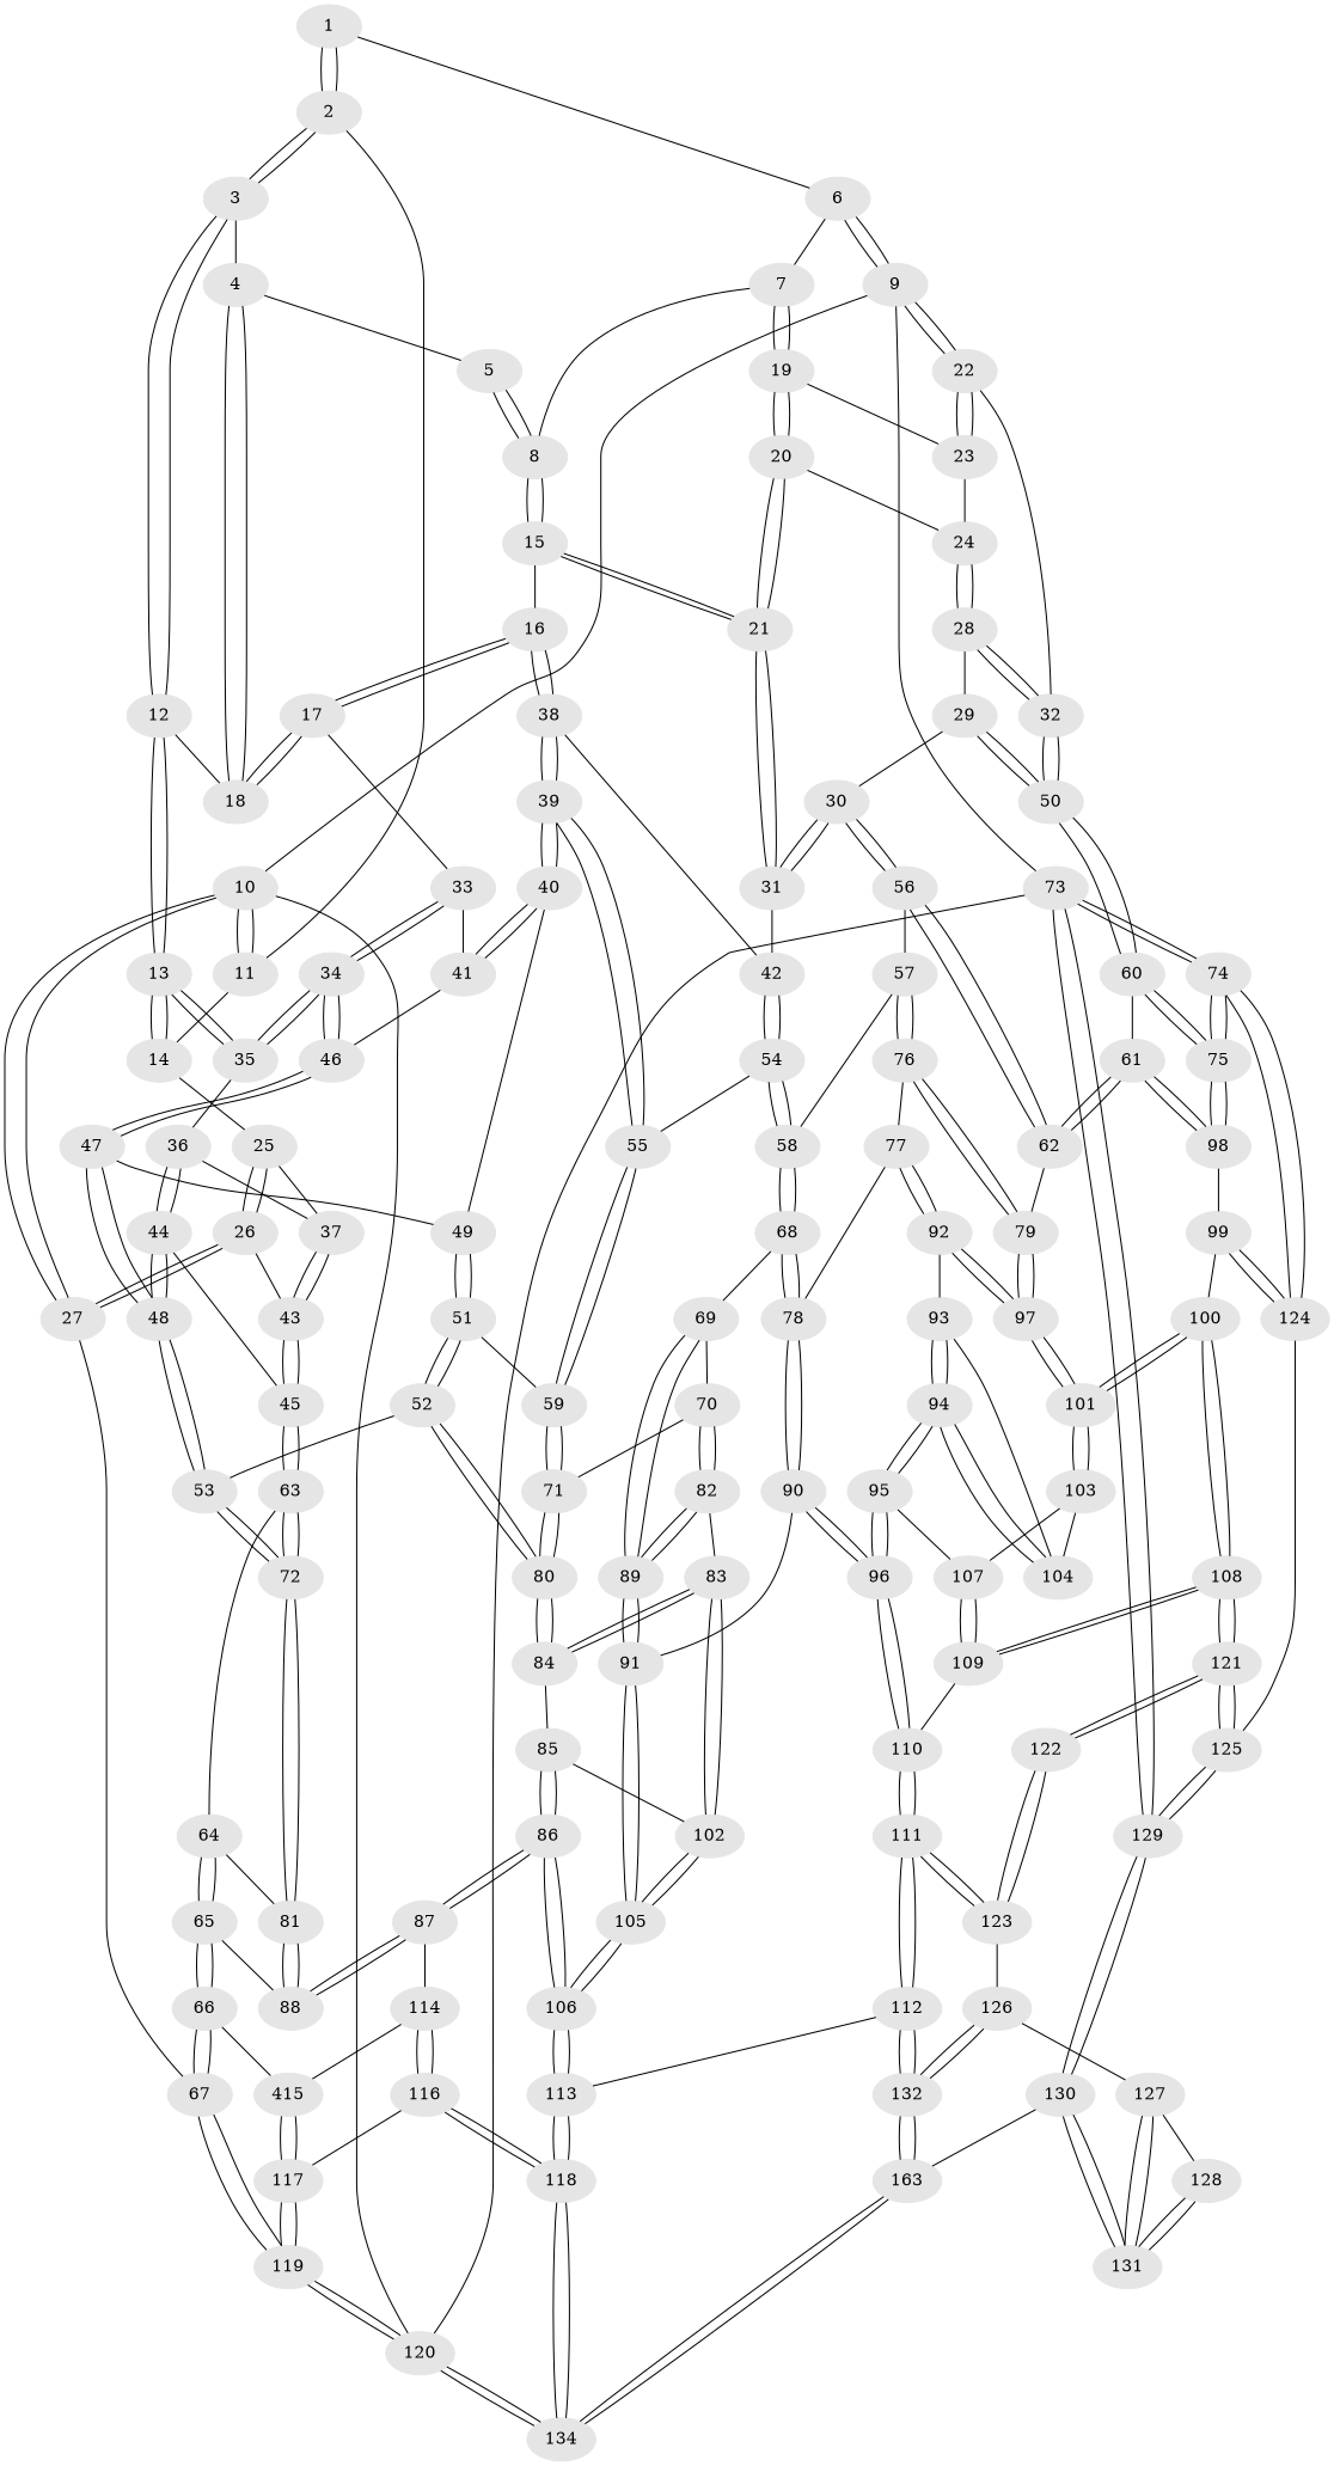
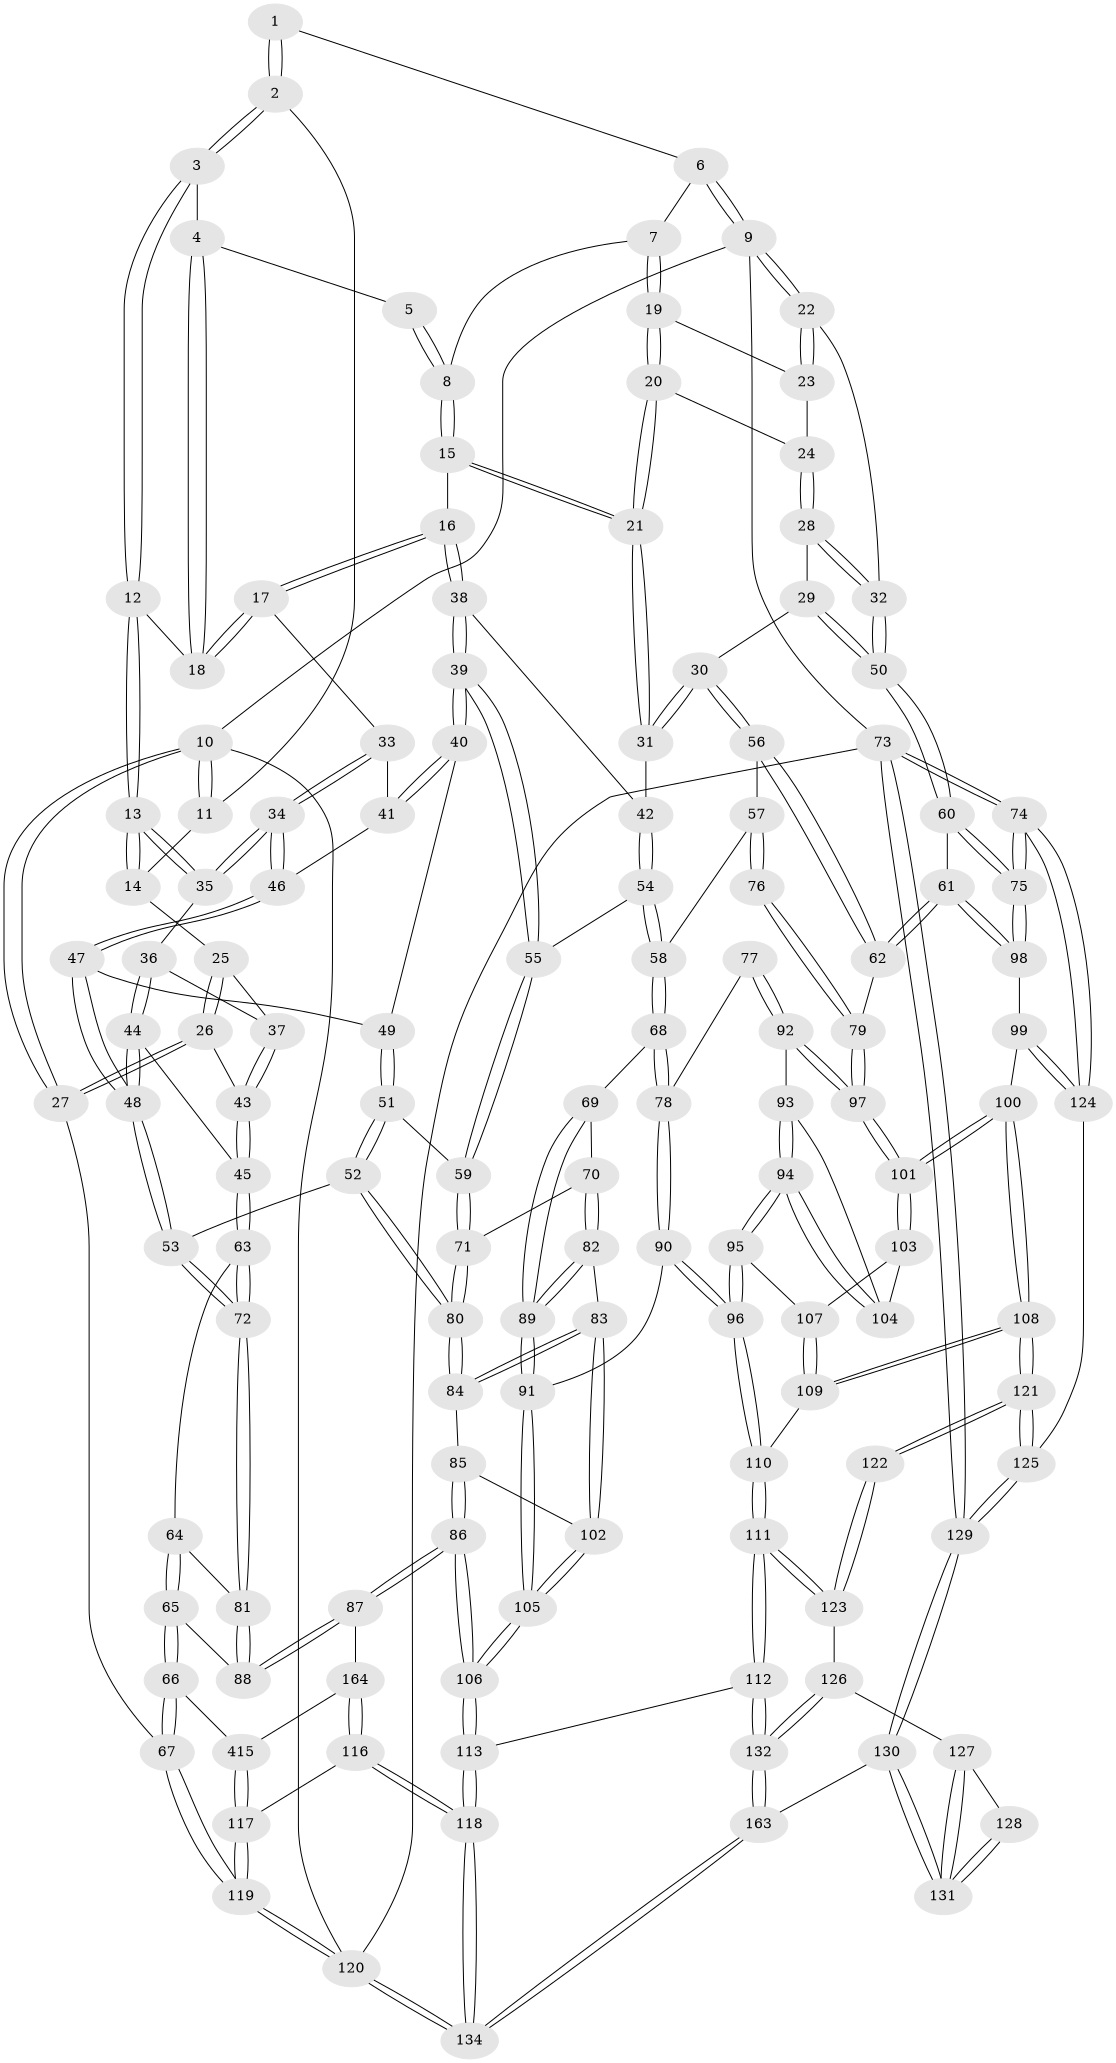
  graph {
    node [color=gray90 style=filled]
    1
    2
    6
    3
    11
    7
    9
    4
    12
    14
    5
    18
    13
    8
    15
    19
    10
    22
    73
    20
    23
    16
    21
    27
    120
    32
    74
    129
    67
    134
    25
    35
    36
    26
    37
    17
    38
    31
    33
    42
    39
    34
    41
    24
    28
    50
    29
    43
    45
    119
    30
    56
    60
    57
    62
    54
    46
    47
    44
    48
    40
    55
    49
    59
    51
    58
    63
    53
    72
    64
    52
    61
    75
    80
    71
    84
    81
    68
    76
    79
    77
    69
    78
    98
    99
    97
    65
    66
    88
    n90 [label=415]
    117
    70
    89
    90
    82
    91
    83
    124
    130
    125
    92
    93
    96
    101
    85
    102
    105
    86
    87
    106
-   114
+   114 [label=164]
    113
    116
    110
    94
    104
    95
    107
    109
    111
    103
    100
    108
    121
    118
    122
    112
    123
    132
    126
    n131 [label=163]
    127
    128
    131
    1 -- 2
    1 -- 2
    1 -- 6
    2 -- 3
    2 -- 3
    2 -- 11
    6 -- 7
    6 -- 9
    6 -- 9
    3 -- 4
    3 -- 12
    3 -- 12
    11 -- 14
    7 -- 8
    7 -- 19
    7 -- 19
    9 -- 10
    9 -- 22
    9 -- 22
    9 -- 73
    4 -- 5
    4 -- 18
    4 -- 18
    12 -- 18
    12 -- 13
    12 -- 13
    14 -- 25
    5 -- 8
    5 -- 8
    13 -- 14
    13 -- 14
    13 -- 35
    13 -- 35
    8 -- 15
    8 -- 15
    15 -- 16
    15 -- 21
    15 -- 21
    19 -- 20
    19 -- 20
    19 -- 23
    10 -- 11
    10 -- 11
    10 -- 27
    10 -- 27
    10 -- 120
    22 -- 23
    22 -- 23
    22 -- 32
    73 -- 120
    73 -- 74
    73 -- 74
    73 -- 129
    73 -- 129
    20 -- 21
    20 -- 21
    20 -- 24
    23 -- 24
    16 -- 17
    16 -- 17
    16 -- 38
    16 -- 38
    21 -- 31
    21 -- 31
    27 -- 67
    120 -- 134
    120 -- 134
    32 -- 50
    32 -- 50
    74 -- 75
    74 -- 75
    74 -- 124
    74 -- 124
    129 -- 130
    129 -- 130
    67 -- 119
    67 -- 119
    25 -- 26
    25 -- 26
    25 -- 37
    35 -- 36
    36 -- 37
    36 -- 44
    36 -- 44
    26 -- 27
    26 -- 27
    26 -- 43
    37 -- 43
    37 -- 43
    17 -- 18
    17 -- 18
    17 -- 33
    38 -- 42
    38 -- 39
    38 -- 39
    31 -- 42
    33 -- 34
    33 -- 34
    33 -- 41
    42 -- 54
    42 -- 54
    39 -- 40
    39 -- 40
    39 -- 55
    39 -- 55
    34 -- 35
    34 -- 35
    34 -- 46
    34 -- 46
    41 -- 46
    24 -- 28
    24 -- 28
    28 -- 32
    28 -- 32
    28 -- 29
    50 -- 60
    50 -- 60
    29 -- 50
    29 -- 50
    29 -- 30
    43 -- 45
    43 -- 45
    45 -- 63
    45 -- 63
    119 -- 120
    119 -- 120
    30 -- 31
    30 -- 31
    30 -- 56
    30 -- 56
    56 -- 57
    56 -- 62
    56 -- 62
    60 -- 61
    60 -- 75
    60 -- 75
    57 -- 58
    57 -- 76
    57 -- 76
    62 -- 79
    54 -- 55
    54 -- 58
    54 -- 58
    46 -- 47
    46 -- 47
    47 -- 48
    47 -- 48
    47 -- 49
    44 -- 45
    44 -- 48
    44 -- 48
    48 -- 53
    48 -- 53
    40 -- 41
    40 -- 41
    40 -- 49
    55 -- 59
    55 -- 59
    49 -- 51
    49 -- 51
    59 -- 71
    59 -- 71
    51 -- 59
    51 -- 52
    51 -- 52
    58 -- 68
    58 -- 68
    63 -- 72
    63 -- 72
    63 -- 64
    53 -- 72
    53 -- 72
    72 -- 81
    72 -- 81
    64 -- 81
    64 -- 65
    64 -- 65
    52 -- 53
    52 -- 80
    52 -- 80
    61 -- 62
    61 -- 62
    61 -- 98
    61 -- 98
    75 -- 98
    75 -- 98
    80 -- 84
    80 -- 84
    71 -- 80
    71 -- 80
    84 -- 85
    81 -- 88
    81 -- 88
    68 -- 69
    68 -- 78
    68 -- 78
    76 -- 79
    76 -- 79
-   76 -- 77
    79 -- 97
    79 -- 97
    77 -- 78
    77 -- 92
    77 -- 92
    69 -- 70
    69 -- 89
    69 -- 89
    78 -- 90
    78 -- 90
    98 -- 99
    99 -- 124
    99 -- 124
    99 -- 100
    97 -- 101
    97 -- 101
    65 -- 66
    65 -- 66
    65 -- 88
    66 -- 67
    66 -- 67
    66 -- n90
    n90 -- 117
    n90 -- 117
    117 -- 119
    117 -- 119
    70 -- 71
    70 -- 82
    70 -- 82
    89 -- 91
    89 -- 91
    90 -- 91
    90 -- 96
    90 -- 96
    82 -- 89
    82 -- 89
    82 -- 83
    91 -- 105
    91 -- 105
    83 -- 84
    83 -- 84
    83 -- 102
    83 -- 102
    124 -- 125
    130 -- n131
    130 -- 131
    130 -- 131
    125 -- 129
    125 -- 129
    92 -- 97
    92 -- 97
    92 -- 93
    93 -- 94
    93 -- 94
    93 -- 104
    96 -- 110
    96 -- 110
    101 -- 103
    101 -- 103
    85 -- 102
    85 -- 86
    85 -- 86
    102 -- 105
    102 -- 105
    105 -- 106
    105 -- 106
    86 -- 87
    86 -- 87
    86 -- 106
    86 -- 106
    87 -- 88
    87 -- 88
    87 -- 114
    106 -- 113
    106 -- 113
    114 -- n90
    114 -- 116
    114 -- 116
    113 -- 118
    113 -- 118
    116 -- 117
    116 -- 118
    116 -- 118
    110 -- 111
    110 -- 111
    94 -- 104
    94 -- 104
    94 -- 95
    94 -- 95
    95 -- 96
    95 -- 96
    95 -- 107
    107 -- 109
    107 -- 109
    109 -- 110
    111 -- 112
    111 -- 112
    111 -- 123
    111 -- 123
    103 -- 104
    103 -- 107
    100 -- 101
    100 -- 101
    100 -- 108
    100 -- 108
    108 -- 109
    108 -- 109
    108 -- 121
    108 -- 121
    121 -- 125
    121 -- 125
    121 -- 122
    121 -- 122
    118 -- 134
    118 -- 134
    122 -- 123
    122 -- 123
    112 -- 113
    112 -- 132
    112 -- 132
    123 -- 126
    132 -- n131
    132 -- n131
    126 -- 132
    126 -- 132
    126 -- 127
    n131 -- 134
    n131 -- 134
    127 -- 128
    127 -- 131
    127 -- 131
    128 -- 131
    128 -- 131
  }
